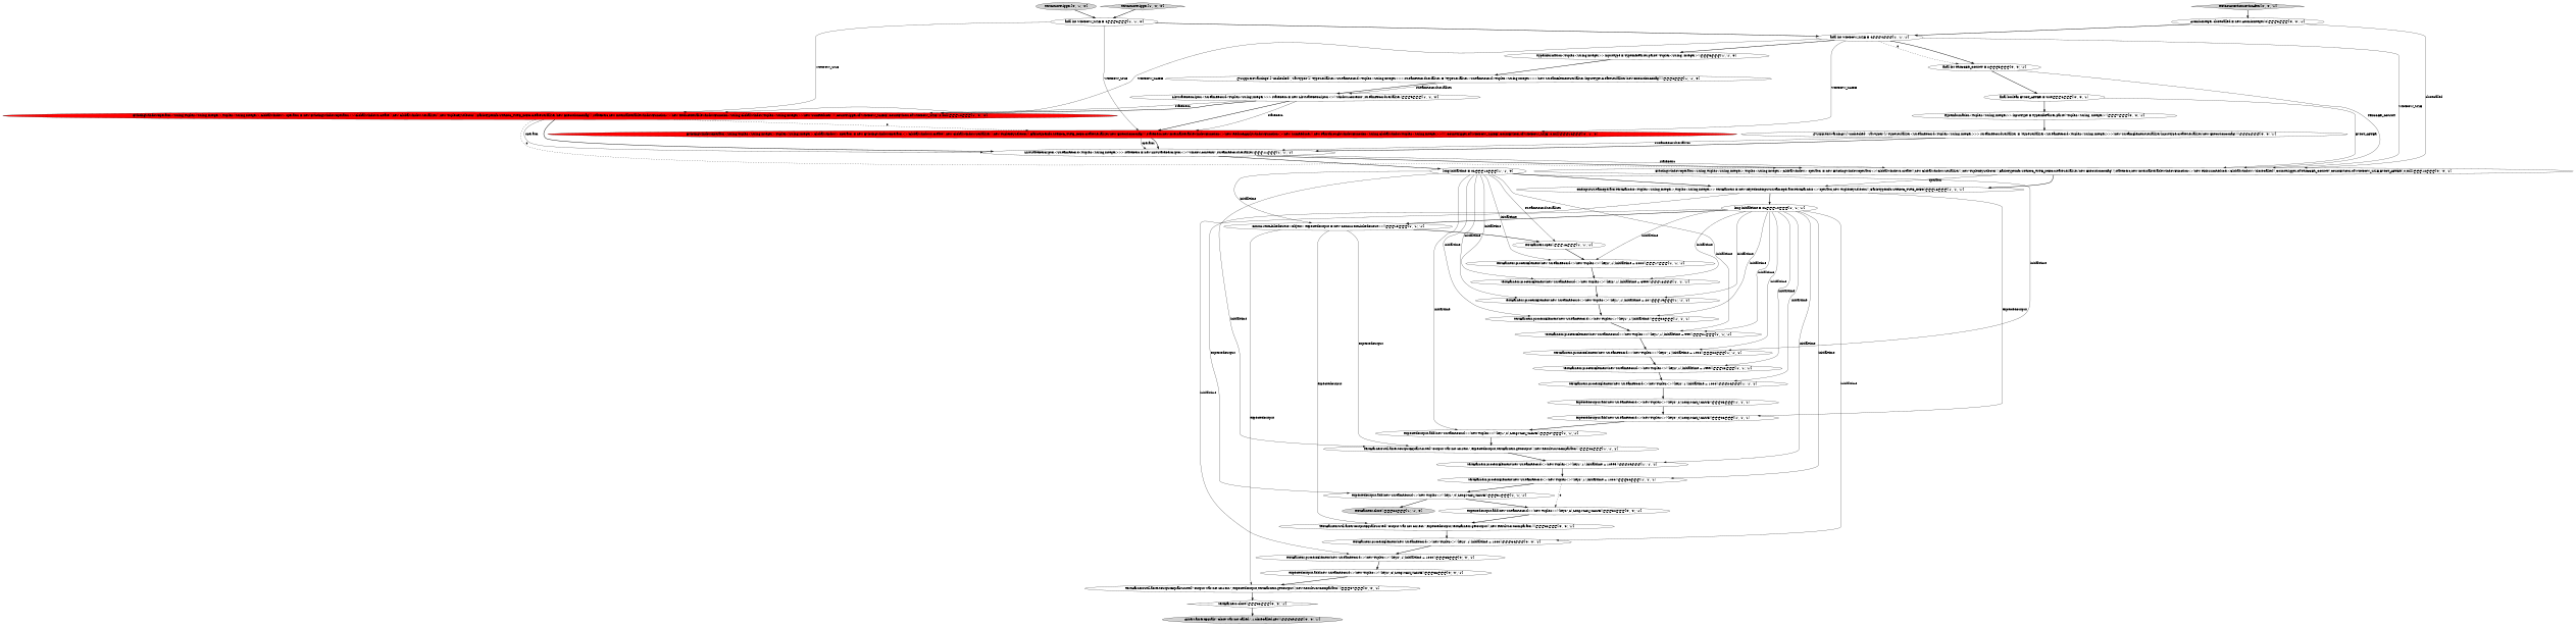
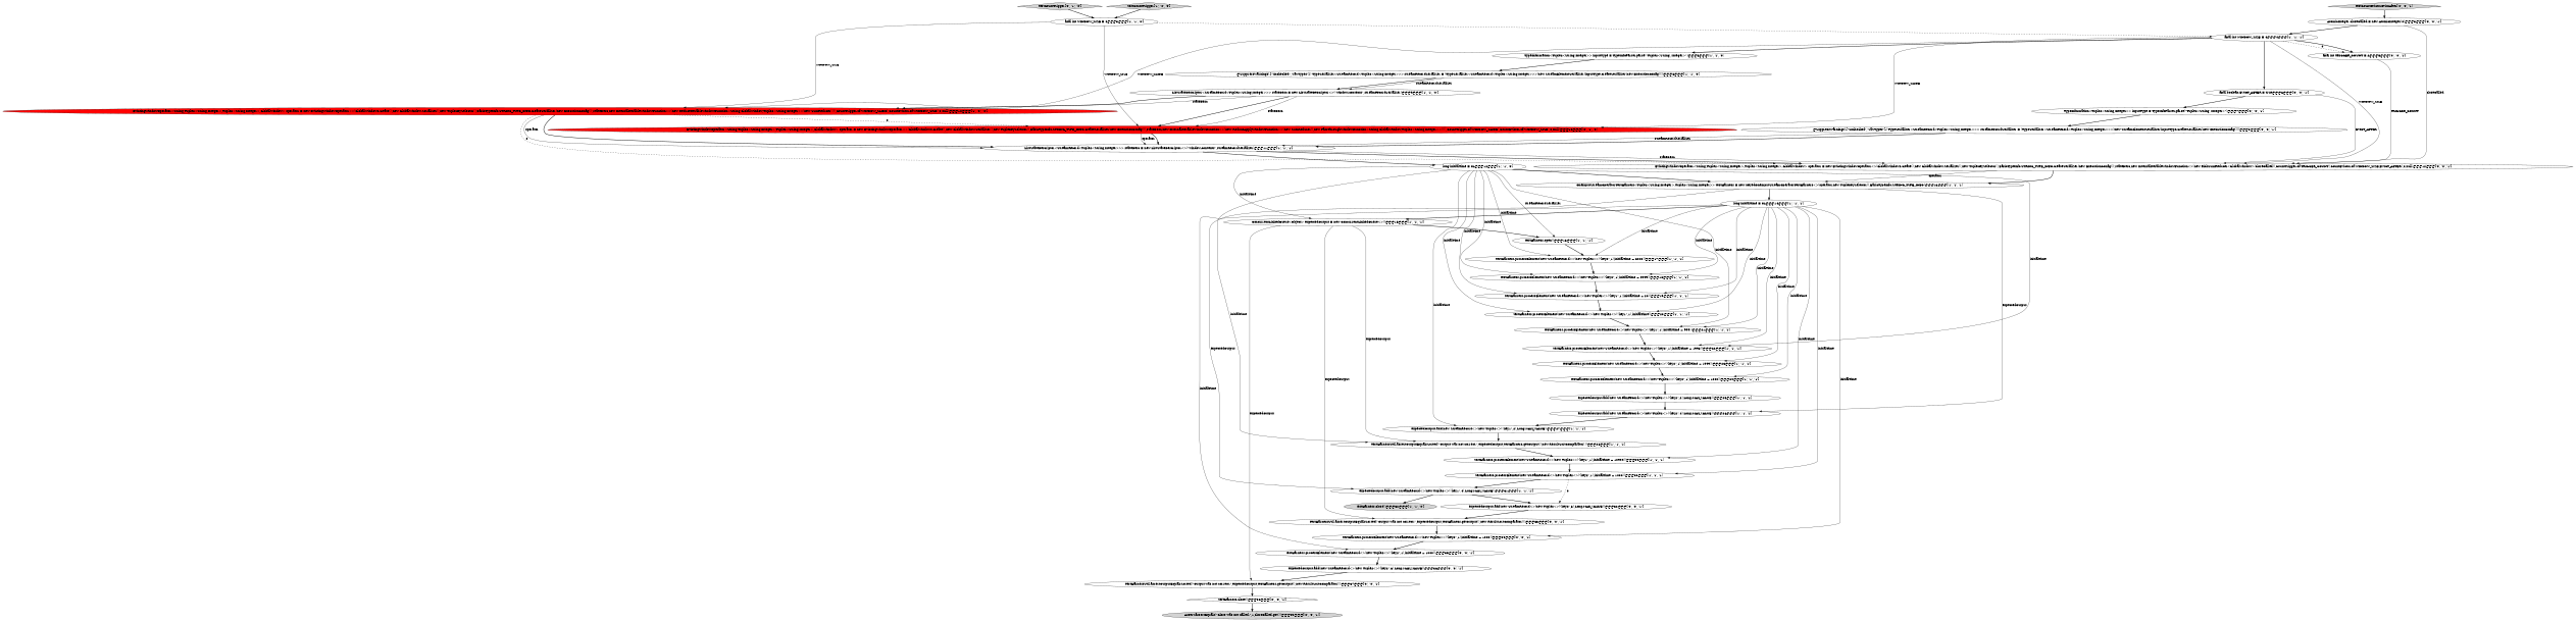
  digraph {
    node [fillcolor=white shape=ellipse style=filled]
    edge [style=bold]
    n1 [label="final boolean EVICT_AFTER = true@@@6@@@['0', '0', '1']"]
    n2 [label="EvictingWindowOperator<String,Tuple2<String,Integer>,Tuple2<String,Integer>,GlobalWindow> operator = new EvictingWindowOperator<>(GlobalWindows.create(),new GlobalWindow.Serializer(),new TupleKeySelector(),BasicTypeInfo.STRING_TYPE_INFO.createSerializer(new ExecutionConfig()),stateDesc,new InternalIterableWindowFunction<>(new RichSumReducer<GlobalWindow>(closeCalled)),CountTrigger.of(TRIGGER_COUNT),CountEvictor.of(WINDOW_SIZE,EVICT_AFTER),0,null)@@@12@@@['0', '0', '1']"]
    n3 [label="TypeInformation<Tuple2<String,Integer>> inputType = TypeInfoParser.parse(\"Tuple2<String, Integer>\")@@@7@@@['0', '0', '1']"]
    n4 [label="OneInputStreamOperatorTestHarness<Tuple2<String,Integer>,Tuple2<String,Integer>> testHarness = new KeyedOneInputStreamOperatorTestHarness<>(operator,new TupleKeySelector(),BasicTypeInfo.STRING_TYPE_INFO)@@@13@@@['1', '1', '1']"]
    n5 [label="@SuppressWarnings({\"unchecked\",\"rawtypes\"}) TypeSerializer<StreamRecord<Tuple2<String,Integer>>> streamRecordSerializer = (TypeSerializer<StreamRecord<Tuple2<String,Integer>>>)new StreamElementSerializer(inputType.createSerializer(new ExecutionConfig()))@@@8@@@['0', '0', '1']"]
    n6 [label="testHarness.processElement(new StreamRecord<>(new Tuple2<>(\"key2\",1),initialTime + 1000))@@@30@@@['1', '1', '1']"]
    n7 [label="expectedOutput.add(new StreamRecord<>(new Tuple2<>(\"key1\",4),Long.MAX_VALUE))@@@31@@@['1', '1', '1']"]
    n8 [label="expectedOutput.add(new StreamRecord<>(new Tuple2<>(\"key2\",6),Long.MAX_VALUE))@@@32@@@['0', '0', '1']"]
    n9 [fillcolor=lightgray label="testHarness.close()@@@32@@@['1', '1', '0']"]
    n10 [label="TestHarnessUtil.assertOutputEqualsSorted(\"Output was not correct.\",expectedOutput,testHarness.getOutput(),new ResultSortComparator())@@@33@@@['0', '0', '1']"]
    n11 [fillcolor=lightgray label="testCountEvictorEvictAfter['0', '0', '1']" shape=diamond]
    n12 [label="AtomicInteger closeCalled = new AtomicInteger(0)@@@3@@@['0', '0', '1']"]
    n13 [label="final int WINDOW_SIZE = 4@@@4@@@['1', '1', '1']"]
    n14 [label="expectedOutput.add(new StreamRecord<>(new Tuple2<>(\"key2\",4),Long.MAX_VALUE))@@@26@@@['1', '1', '1']"]
    n15 [label="long initialTime = 0L@@@14@@@['1', '1', '1']"]
    n16 [label="ListStateDescriptor<StreamRecord<Tuple2<String,Integer>>> stateDesc = new ListStateDescriptor<>(\"window-contents\",streamRecordSerializer)@@@11@@@['1', '1', '1']"]
    n17 [label="long initialTime = 0L@@@12@@@['1', '1', '0']"]
    n18 [label="TestHarnessUtil.assertOutputEqualsSorted(\"Output was not correct.\",expectedOutput,testHarness.getOutput(),new ResultSortComparator())@@@37@@@['0', '0', '1']"]
    n19 [label="testHarness.close()@@@38@@@['0', '0', '1']" shape=diamond]
    n20 [fillcolor=lightgray label="Assert.assertEquals(\"Close was not called.\",1,closeCalled.get())@@@39@@@['0', '0', '1']"]
    n21 [label="testHarness.processElement(new StreamRecord<>(new Tuple2<>(\"key2\",1),initialTime + 1998))@@@22@@@['1', '1', '1']"]
    n22 [label="testHarness.processElement(new StreamRecord<>(new Tuple2<>(\"key2\",1),initialTime + 1999))@@@23@@@['1', '1', '1']"]
    n23 [label="testHarness.processElement(new StreamRecord<>(new Tuple2<>(\"key2\",1),initialTime + 1000))@@@24@@@['1', '1', '1']"]
    n24 [label="@SuppressWarnings({\"unchecked\",\"rawtypes\"}) TypeSerializer<StreamRecord<Tuple2<String,Integer>>> streamRecordSerializer = (TypeSerializer<StreamRecord<Tuple2<String,Integer>>>)new StreamElementSerializer(inputType.createSerializer(new ExecutionConfig()))@@@6@@@['1', '1', '0']"]
    n25 [label="ListStateDescriptor<StreamRecord<Tuple2<String,Integer>>> stateDesc = new ListStateDescriptor<>(\"window-contents\",streamRecordSerializer)@@@9@@@['1', '1', '0']"]
    n26 [fillcolor=red label="EvictingWindowOperator<String,Tuple2<String,Integer>,Tuple2<String,Integer>,GlobalWindow> operator = new EvictingWindowOperator<>(GlobalWindows.create(),new GlobalWindow.Serializer(),new TupleKeySelector(),BasicTypeInfo.STRING_TYPE_INFO.createSerializer(new ExecutionConfig()),stateDesc,new InternalIterableWindowFunction<>(new ReduceApplyWindowFunction<>(new SumReducer(),new PassThroughWindowFunction<String,GlobalWindow,Tuple2<String,Integer>>())),CountTrigger.of(WINDOW_SLIDE),CountEvictor.of(WINDOW_SIZE),0,null)@@@10@@@['0', '1', '0']"]
    n27 [fillcolor=red label="EvictingWindowOperator<String,Tuple2<String,Integer>,Tuple2<String,Integer>,GlobalWindow> operator = new EvictingWindowOperator<>(GlobalWindows.create(),new GlobalWindow.Serializer(),new TupleKeySelector(),BasicTypeInfo.STRING_TYPE_INFO.createSerializer(new ExecutionConfig()),stateDesc,new InternalIterableWindowFunction<>(new ReduceIterableWindowFunction<String,GlobalWindow,Tuple2<String,Integer>>(new SumReducer())),CountTrigger.of(WINDOW_SLIDE),CountEvictor.of(WINDOW_SIZE),0,null)@@@10@@@['1', '0', '0']"]
    n28 [label="expectedOutput.add(new StreamRecord<>(new Tuple2<>(\"key2\",6),Long.MAX_VALUE))@@@36@@@['0', '0', '1']"]
    n29 [label="testHarness.processElement(new StreamRecord<>(new Tuple2<>(\"key1\",1),initialTime + 10999))@@@29@@@['1', '1', '1']"]
-   n30 [fillcolor=lightgray label="testCountTrigger['0', '1', '0']"]
+   n30 [fillcolor=lightgray label="testCountTrigger['0', '1', '0']" shape=diamond]
    n31 [label="final int WINDOW_SIZE = 4@@@3@@@['1', '1', '0']"]
    n32 [label="TypeInformation<Tuple2<String,Integer>> inputType = TypeInfoParser.parse(\"Tuple2<String, Integer>\")@@@5@@@['1', '1', '0']"]
    n33 [label="testHarness.processElement(new StreamRecord<>(new Tuple2<>(\"key1\",1),initialTime + 999))@@@21@@@['1', '1', '1']"]
    n34 [label="testHarness.processElement(new StreamRecord<>(new Tuple2<>(\"key2\",1),initialTime + 3000))@@@17@@@['1', '1', '1']"]
    n35 [label="testHarness.processElement(new StreamRecord<>(new Tuple2<>(\"key1\",1),initialTime + 20))@@@19@@@['1', '1', '1']"]
    n36 [label="ConcurrentLinkedQueue<Object> expectedOutput = new ConcurrentLinkedQueue<>()@@@15@@@['1', '1', '1']"]
    n37 [label="testHarness.processElement(new StreamRecord<>(new Tuple2<>(\"key2\",1),initialTime + 3999))@@@18@@@['1', '1', '1']"]
    n38 [label="testHarness.processElement(new StreamRecord<>(new Tuple2<>(\"key1\",1),initialTime))@@@20@@@['1', '1', '1']"]
    n39 [label="expectedOutput.add(new StreamRecord<>(new Tuple2<>(\"key1\",2),Long.MAX_VALUE))@@@27@@@['1', '1', '1']"]
    n40 [label="TestHarnessUtil.assertOutputEqualsSorted(\"Output was not correct.\",expectedOutput,testHarness.getOutput(),new ResultSortComparator())@@@28@@@['1', '1', '1']"]
    n41 [label="testHarness.open()@@@16@@@['1', '1', '1']"]
    n42 [label="expectedOutput.add(new StreamRecord<>(new Tuple2<>(\"key2\",2),Long.MAX_VALUE))@@@25@@@['1', '1', '1']"]
    n43 [label="testHarness.processElement(new StreamRecord<>(new Tuple2<>(\"key2\",1),initialTime + 1000))@@@34@@@['0', '0', '1']"]
    n44 [label="testHarness.processElement(new StreamRecord<>(new Tuple2<>(\"key2\",1),initialTime + 1000))@@@35@@@['0', '0', '1']"]
    n45 [label="final int TRIGGER_COUNT = 2@@@5@@@['0', '0', '1']"]
    n46 [fillcolor=lightgray label="testCountTrigger['1', '0', '0']" shape=diamond]
    n1 -> n2 [label=EVICT_AFTER style=solid]
    n1 -> n3
    n2 -> n4
    n2 -> n4 [label=operator style=solid]
    n3 -> n5
    n4 -> n7 [label=expectedOutput style=solid]
    n4 -> n14 [label=expectedOutput style=solid]
    n4 -> n15
    n5 -> n16 [label=streamRecordSerializer style=solid]
    n5 -> n16
    n6 -> n7
    n6 -> n8 [label=0 style=dashed]
    n7 -> n8
    n7 -> n9
    n8 -> n10
    n10 -> n43
    n11 -> n12
    n12 -> n2 [label=closeCalled style=solid]
    n12 -> n13
    n13 -> n2 [label=WINDOW_SIZE style=solid]
    n13 -> n26 [label=WINDOW_SLIDE style=solid]
    n13 -> n27 [label=WINDOW_SLIDE style=solid]
    n13 -> n32
    n13 -> n45
    n13 -> n45 [label=0 style=dashed]
    n14 -> n39
    n15 -> n6 [label=initialTime style=solid]
    n15 -> n21 [label=initialTime style=solid]
    n15 -> n22 [label=initialTime style=solid]
    n15 -> n23 [label=initialTime style=solid]
    n15 -> n29 [label=initialTime style=solid]
    n15 -> n33 [label=initialTime style=solid]
    n15 -> n34 [label=initialTime style=solid]
    n15 -> n35 [label=initialTime style=solid]
    n15 -> n36
    n15 -> n37 [label=initialTime style=solid]
    n15 -> n38 [label=initialTime style=solid]
    n15 -> n43 [label=initialTime style=solid]
    n15 -> n44 [label=initialTime style=solid]
    n16 -> n2 [label=stateDesc style=solid]
    n16 -> n2
    n16 -> n17
    n17 -> n4
    n17 -> n21 [label=initialTime style=solid]
    n17 -> n33 [label=initialTime style=solid]
    n17 -> n34 [label=initialTime style=solid]
    n17 -> n35 [label=initialTime style=solid]
    n17 -> n36 [label=initialTime style=solid]
    n17 -> n37 [label=initialTime style=solid]
    n17 -> n38 [label=initialTime style=solid]
    n17 -> n39 [label=initialTime style=solid]
    n17 -> n40 [label=initialTime style=solid]
    n17 -> n41 [label=streamRecordSerializer style=solid]
    n18 -> n19
    n19 -> n20
    n21 -> n22
    n22 -> n23
    n23 -> n42
    n24 -> n25
    n24 -> n25 [label=streamRecordSerializer style=solid]
    n25 -> n26 [label=stateDesc style=solid]
    n25 -> n26
    n25 -> n27 [label=stateDesc style=solid]
    n25 -> n27
    n26 -> n16
    n26 -> n16 [label=operator style=solid]
    n27 -> n2 [label=0 style=dashed]
    n27 -> n16 [label=operator style=solid]
    n27 -> n16
    n27 -> n26 [label=0 style=dashed]
    n28 -> n18
    n29 -> n6
    n30 -> n31
-   n31 -> n13
+   n31 -> n13 [style=dashed]
    n31 -> n26 [label=WINDOW_SIZE style=solid]
    n31 -> n27 [label=WINDOW_SIZE style=solid]
    n32 -> n24
    n33 -> n21
    n34 -> n37
    n35 -> n38
    n36 -> n10 [label=expectedOutput style=solid]
    n36 -> n18 [label=expectedOutput style=solid]
    n36 -> n40 [label=expectedOutput style=solid]
    n36 -> n41
    n37 -> n35
    n38 -> n33
    n39 -> n40
    n40 -> n29
    n41 -> n34
    n42 -> n14
    n43 -> n44
    n44 -> n28
-   n45 -> n1
+   n13 -> n1
    n45 -> n2 [label=TRIGGER_COUNT style=solid]
    n46 -> n31
  }
